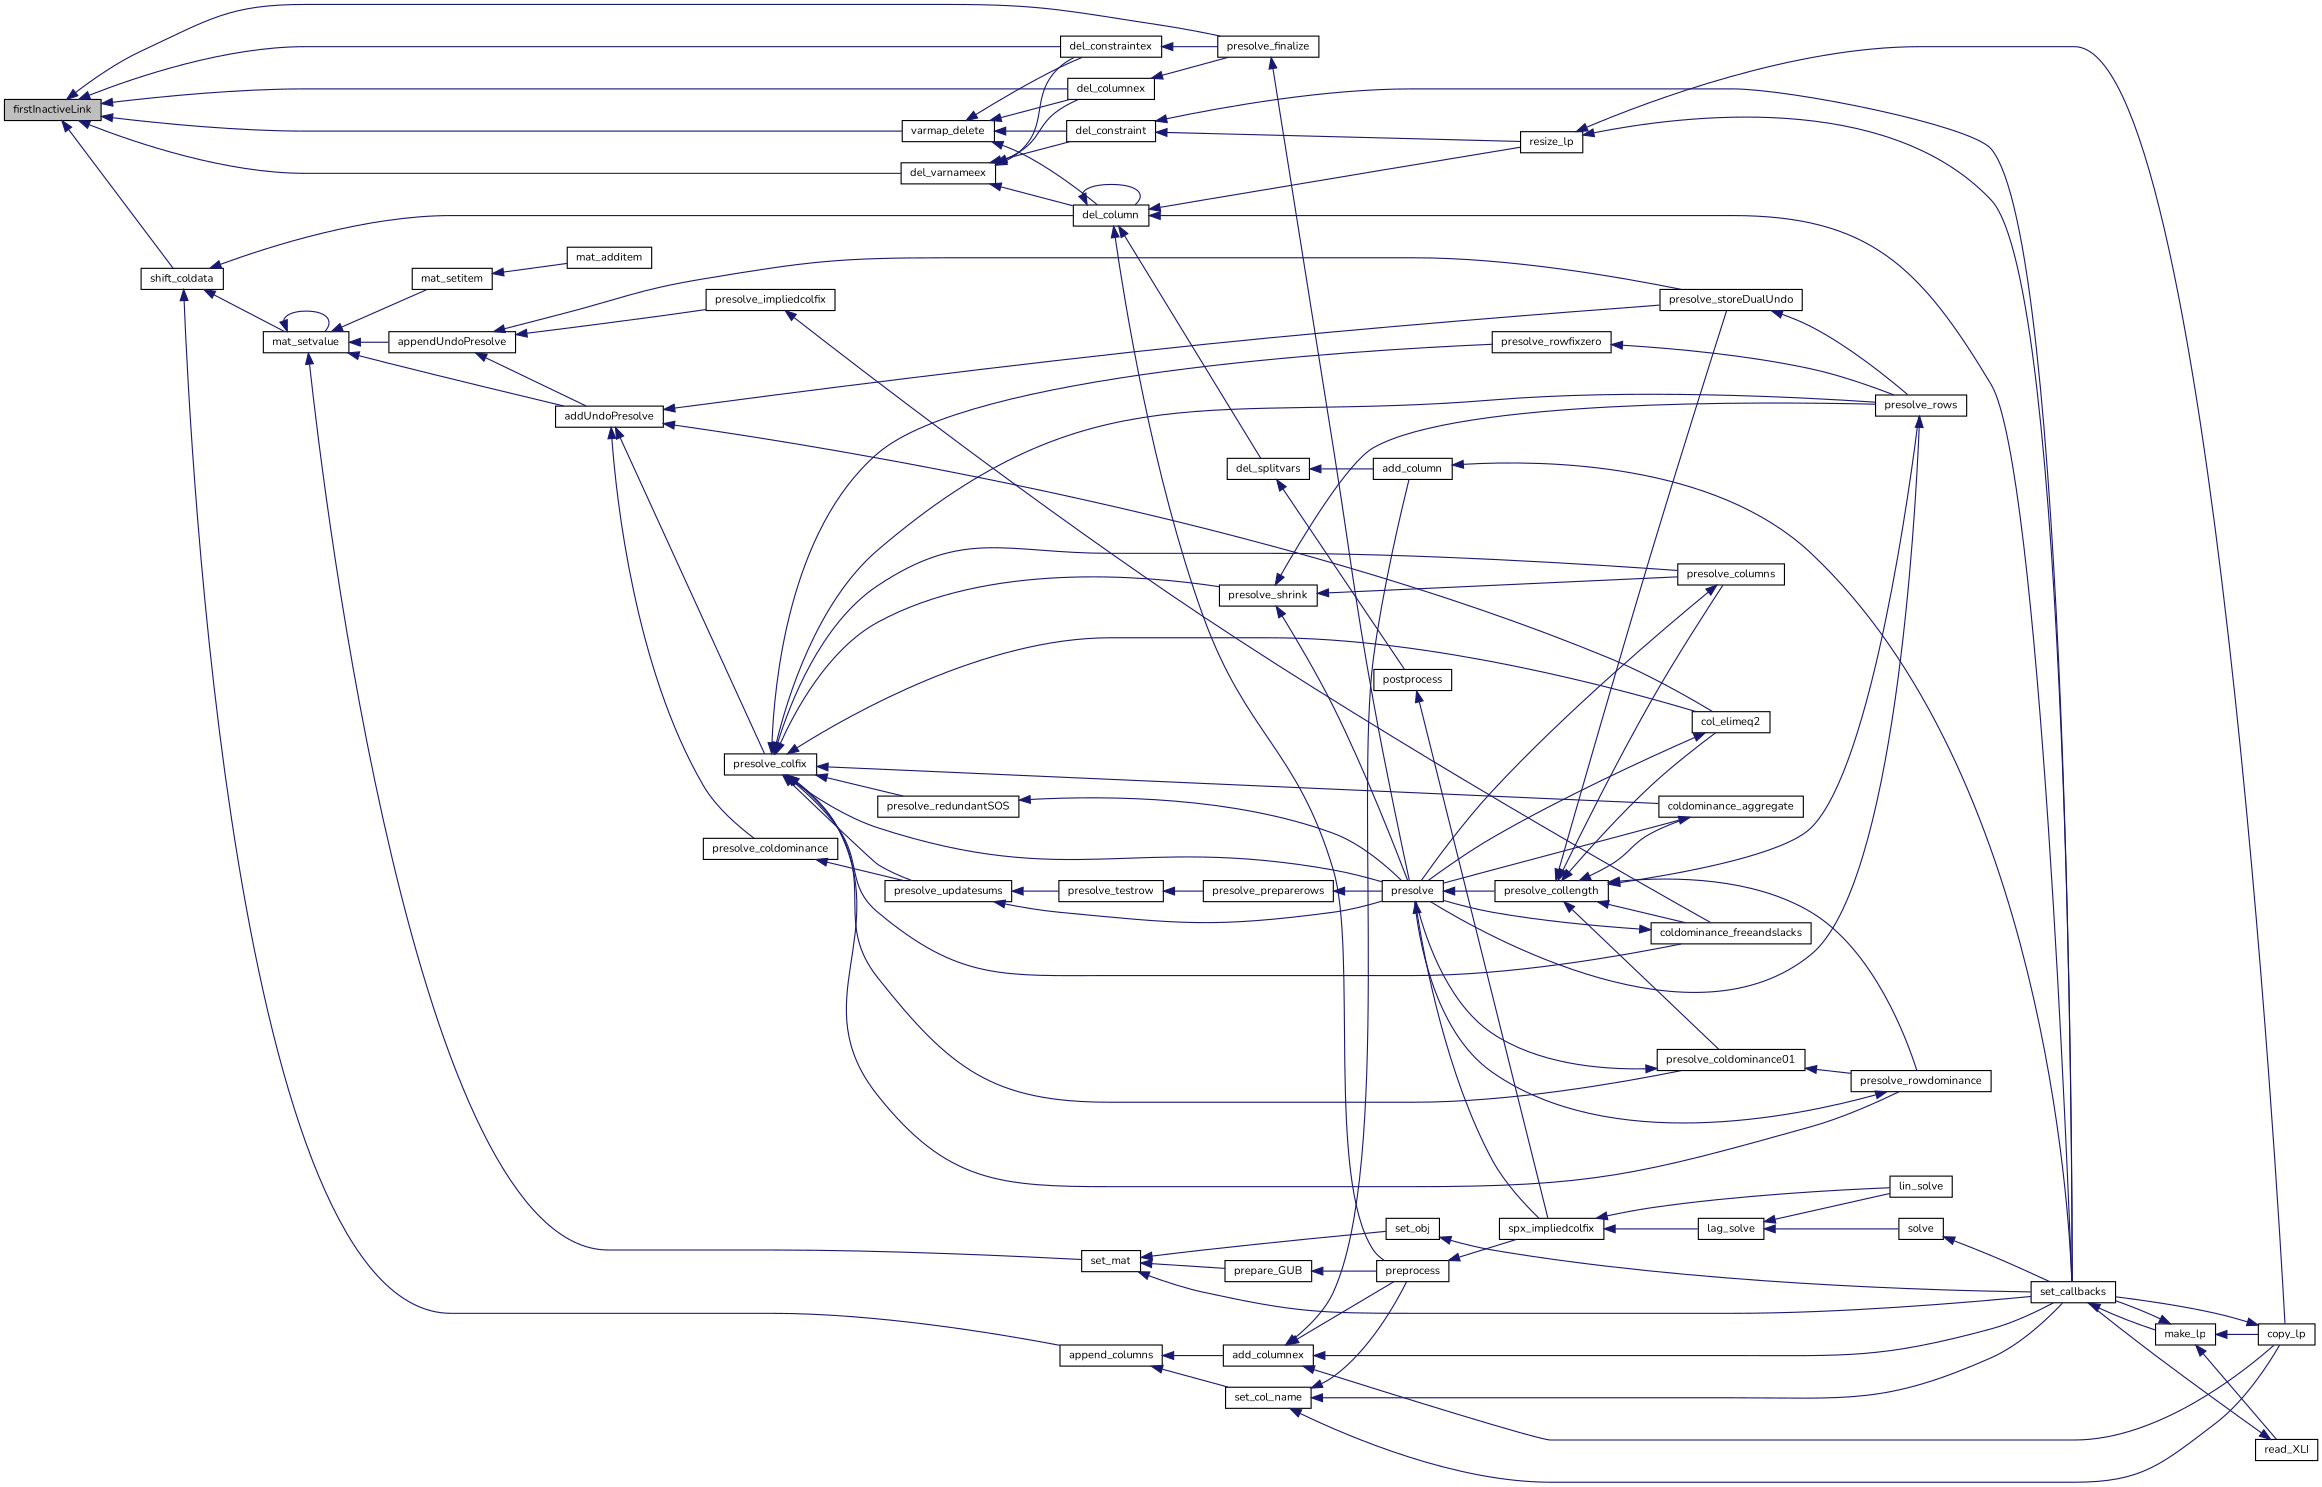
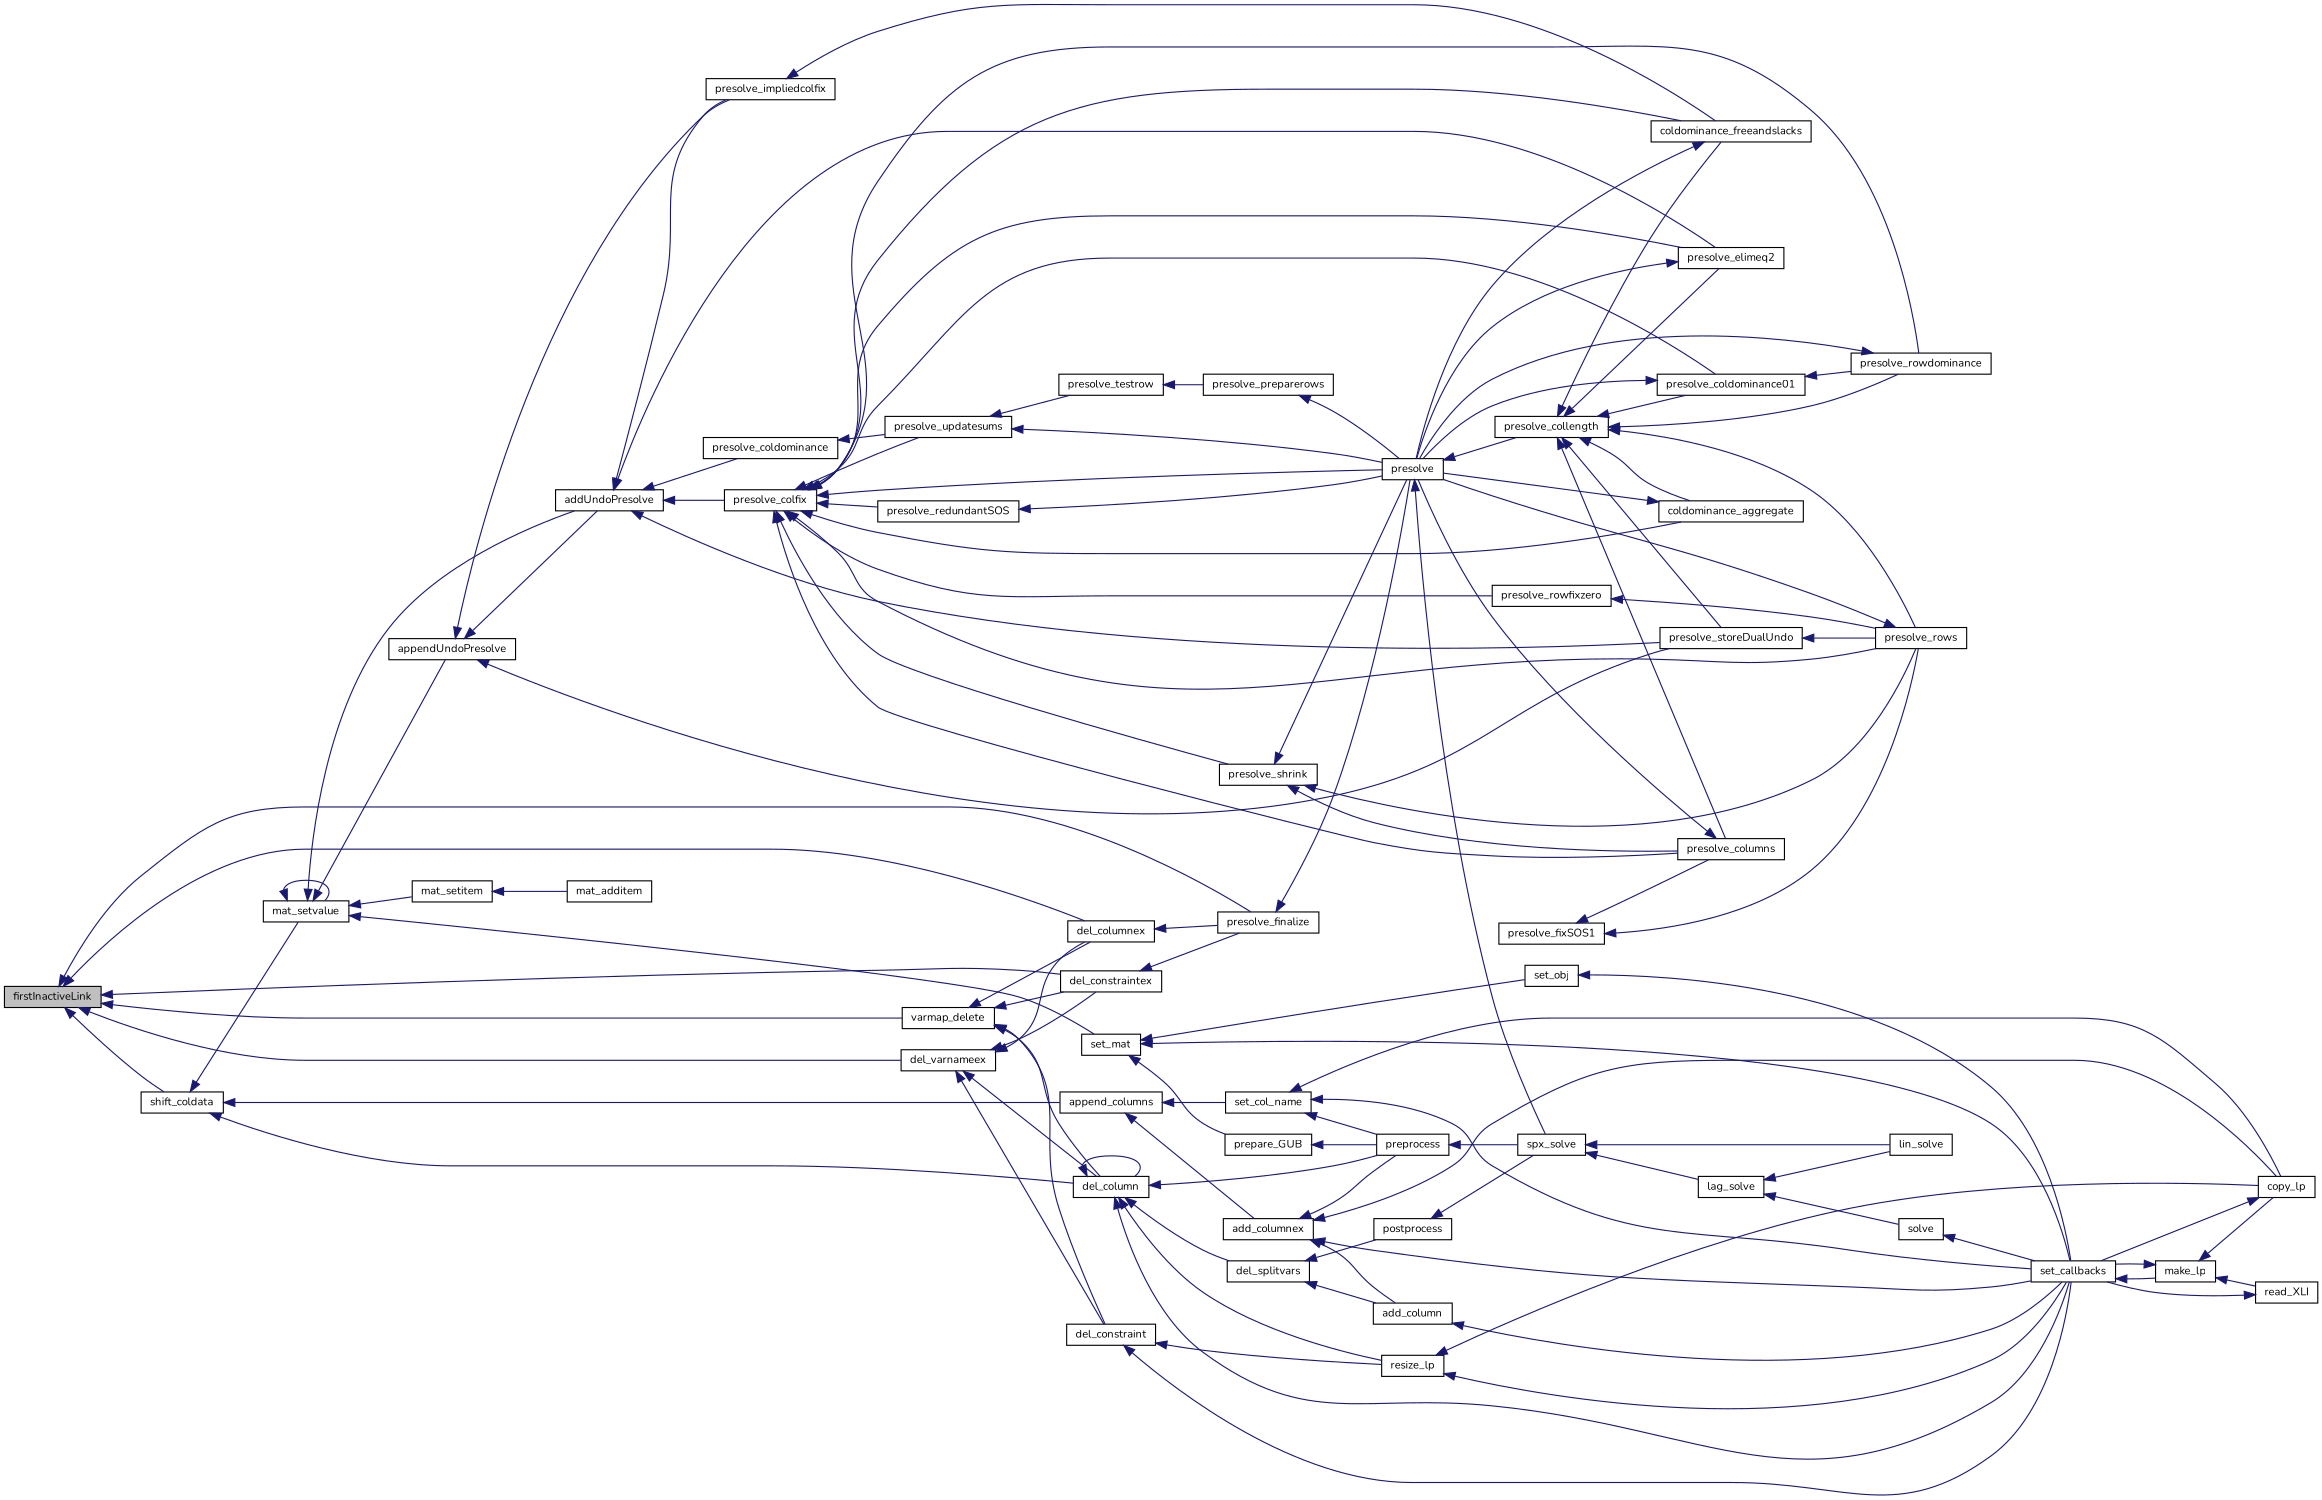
  digraph {
    fontname=Nunito
    rankdir=LR
    node [color=black fillcolor=white fontname=Nunito fontsize=10 shape=record style=filled]
    edge [color=midnightblue dir=back fontname=Nunito fontsize=10 labelfontname=Helvetica labelfontsize=10 style=solid]
    n1 [fillcolor=grey75 fontcolor=black height=0.2 label=firstInactiveLink width=0.4]
    n2 [height=0.2 label=varmap_delete width=0.4]
    n3 [height=0.2 label=del_constraintex width=0.4]
    n4 [height=0.2 label=presolve_finalize width=0.4]
    n5 [height=0.2 label=shift_coldata width=0.4]
    n6 [height=0.2 label=del_varnameex width=0.4]
    n7 [height=0.2 label=del_columnex width=0.4]
    n8 [height=0.2 label=del_constraint width=0.4]
    n9 [height=0.2 label=del_column width=0.4]
    n10 [height=0.2 label=presolve width=0.4]
    n11 [height=0.2 label=append_columns width=0.4]
    n12 [height=0.2 label=mat_setvalue width=0.4]
    n13 [height=0.2 label=set_callbacks width=0.4]
    n14 [height=0.2 label=resize_lp width=0.4]
    n15 [height=0.2 label=del_splitvars width=0.4]
    n16 [height=0.2 label=preprocess width=0.4]
    n17 [height=0.2 label=presolve_collength width=0.4]
-   n18 [height=0.2 label=spx_impliedcolfix width=0.4]
+   n18 [height=0.2 label=spx_solve width=0.4]
    n19 [height=0.2 label=presolve_storeDualUndo width=0.4]
    n20 [height=0.2 label=presolve_rows width=0.4]
-   n21 [height=0.2 label=col_elimeq2 width=0.4]
+   n21 [height=0.2 label=presolve_elimeq2 width=0.4]
    n22 [height=0.2 label=presolve_rowdominance width=0.4]
    n23 [height=0.2 label=presolve_coldominance01 width=0.4]
    n24 [height=0.2 label=coldominance_aggregate width=0.4]
    n25 [height=0.2 label=presolve_columns width=0.4]
    n26 [height=0.2 label=coldominance_freeandslacks width=0.4]
    n27 [height=0.2 label=lag_solve width=0.4]
    n28 [height=0.2 label=lin_solve width=0.4]
    n29 [height=0.2 label=solve width=0.4]
    n30 [height=0.2 label=make_lp width=0.4]
    n31 [height=0.2 label=copy_lp width=0.4]
    n32 [height=0.2 label=read_XLI width=0.4]
    n33 [height=0.2 label=add_column width=0.4]
    n34 [height=0.2 label=postprocess width=0.4]
    n35 [height=0.2 label=add_columnex width=0.4]
    n36 [height=0.2 label=set_col_name width=0.4]
    n37 [height=0.2 label=set_mat width=0.4]
    n38 [height=0.2 label=mat_setitem width=0.4]
    n39 [height=0.2 label=appendUndoPresolve width=0.4]
    n40 [height=0.2 label=addUndoPresolve width=0.4]
    n41 [height=0.2 label=set_obj width=0.4]
    n42 [height=0.2 label=prepare_GUB width=0.4]
    n43 [height=0.2 label=mat_additem width=0.4]
    n44 [height=0.2 label=presolve_impliedcolfix width=0.4]
    n45 [height=0.2 label=presolve_coldominance width=0.4]
    n46 [height=0.2 label=presolve_colfix width=0.4]
    n47 [height=0.2 label=presolve_updatesums width=0.4]
    n48 [height=0.2 label=presolve_shrink width=0.4]
    n49 [height=0.2 label=presolve_redundantSOS width=0.4]
    n50 [height=0.2 label=presolve_rowfixzero width=0.4]
    n51 [height=0.2 label=presolve_testrow width=0.4]
    n52 [height=0.2 label=presolve_preparerows width=0.4]
+   n53 [height=0.2 label=presolve_fixSOS1 width=0.4]
    n1 -> n2
    n1 -> n3
    n1 -> n4
    n1 -> n5
    n1 -> n6
    n1 -> n7
    n2 -> n3
    n2 -> n7
    n2 -> n8
    n2 -> n9
    n3 -> n4
    n4 -> n10
    n5 -> n9
    n5 -> n11
    n5 -> n12
    n6 -> n3
    n6 -> n7
    n6 -> n8
    n6 -> n9
    n7 -> n4
    n8 -> n13
    n8 -> n14
    n9 -> n9
    n9 -> n13
    n9 -> n14
    n9 -> n15
    n9 -> n16
    n10 -> n17
    n10 -> n18
    n11 -> n35
    n11 -> n36
    n12 -> n12
    n12 -> n37
    n12 -> n38
    n12 -> n39
    n12 -> n40
    n13 -> n30
    n14 -> n13
    n14 -> n31
    n15 -> n33
    n15 -> n34
    n16 -> n18
    n17 -> n19
    n17 -> n20
    n17 -> n21
    n17 -> n22
    n17 -> n23
    n17 -> n24
    n17 -> n25
    n17 -> n26
    n18 -> n27
    n18 -> n28
    n19 -> n20
    n20 -> n10
    n21 -> n10
    n22 -> n10
    n23 -> n10
    n23 -> n22
    n24 -> n10
    n25 -> n10
    n26 -> n10
    n27 -> n28
    n27 -> n29
    n29 -> n13
    n30 -> n13
    n30 -> n31
    n30 -> n32
    n31 -> n13
    n32 -> n13
    n33 -> n13
    n34 -> n18
    n35 -> n13
    n35 -> n16
    n35 -> n31
    n35 -> n33
    n36 -> n13
    n36 -> n16
    n36 -> n31
    n37 -> n13
    n37 -> n41
    n37 -> n42
    n38 -> n43
    n39 -> n19
    n39 -> n40
    n39 -> n44
    n40 -> n19
    n40 -> n21
+   n40 -> n44
    n40 -> n45
    n40 -> n46
    n41 -> n13
    n42 -> n16
    n44 -> n26
    n45 -> n47
    n46 -> n10
    n46 -> n20
    n46 -> n21
    n46 -> n22
    n46 -> n23
    n46 -> n24
    n46 -> n25
    n46 -> n26
    n46 -> n47
    n46 -> n48
    n46 -> n49
    n46 -> n50
    n47 -> n10
    n47 -> n51
    n48 -> n10
    n48 -> n20
    n48 -> n25
    n49 -> n10
    n50 -> n20
    n51 -> n52
    n52 -> n10
+   n53 -> n20
+   n53 -> n25
  }
